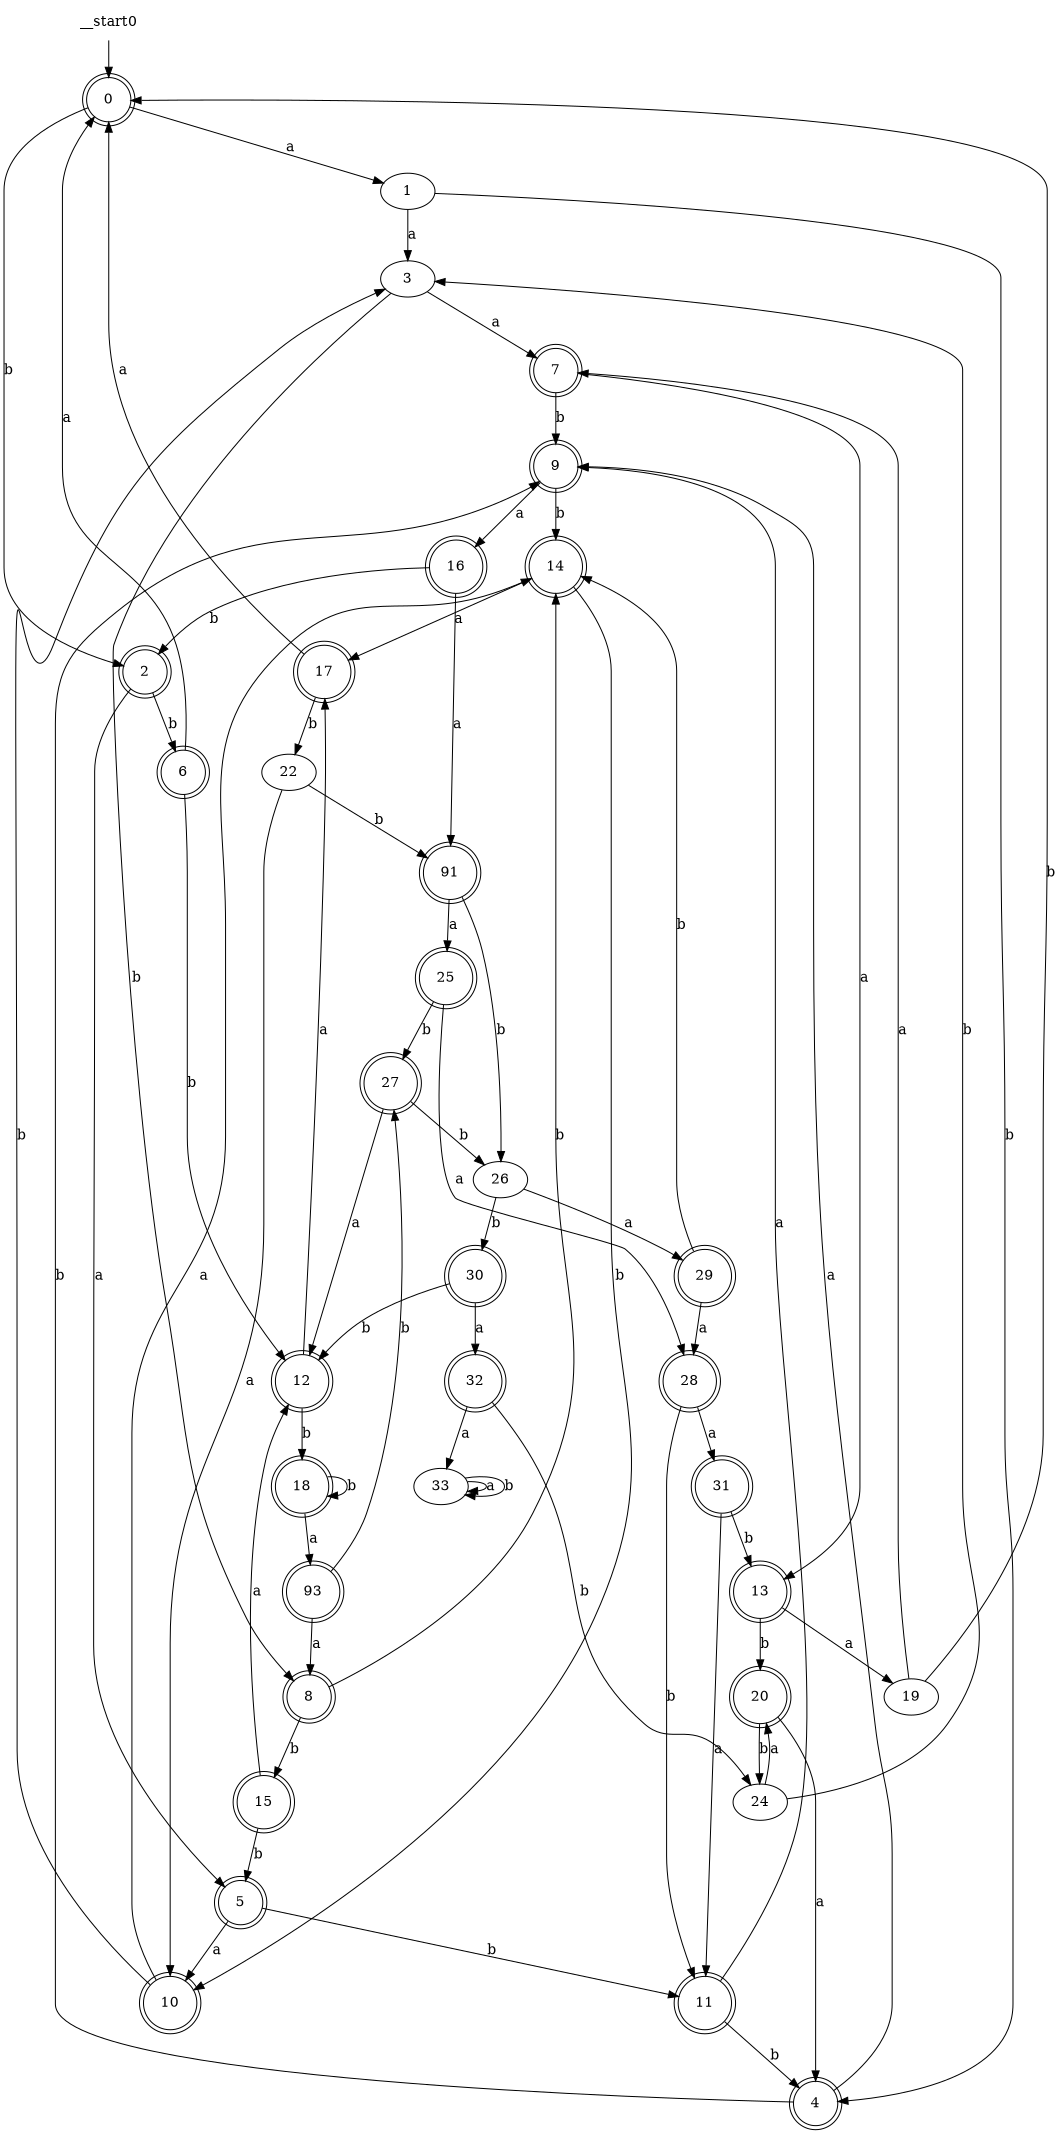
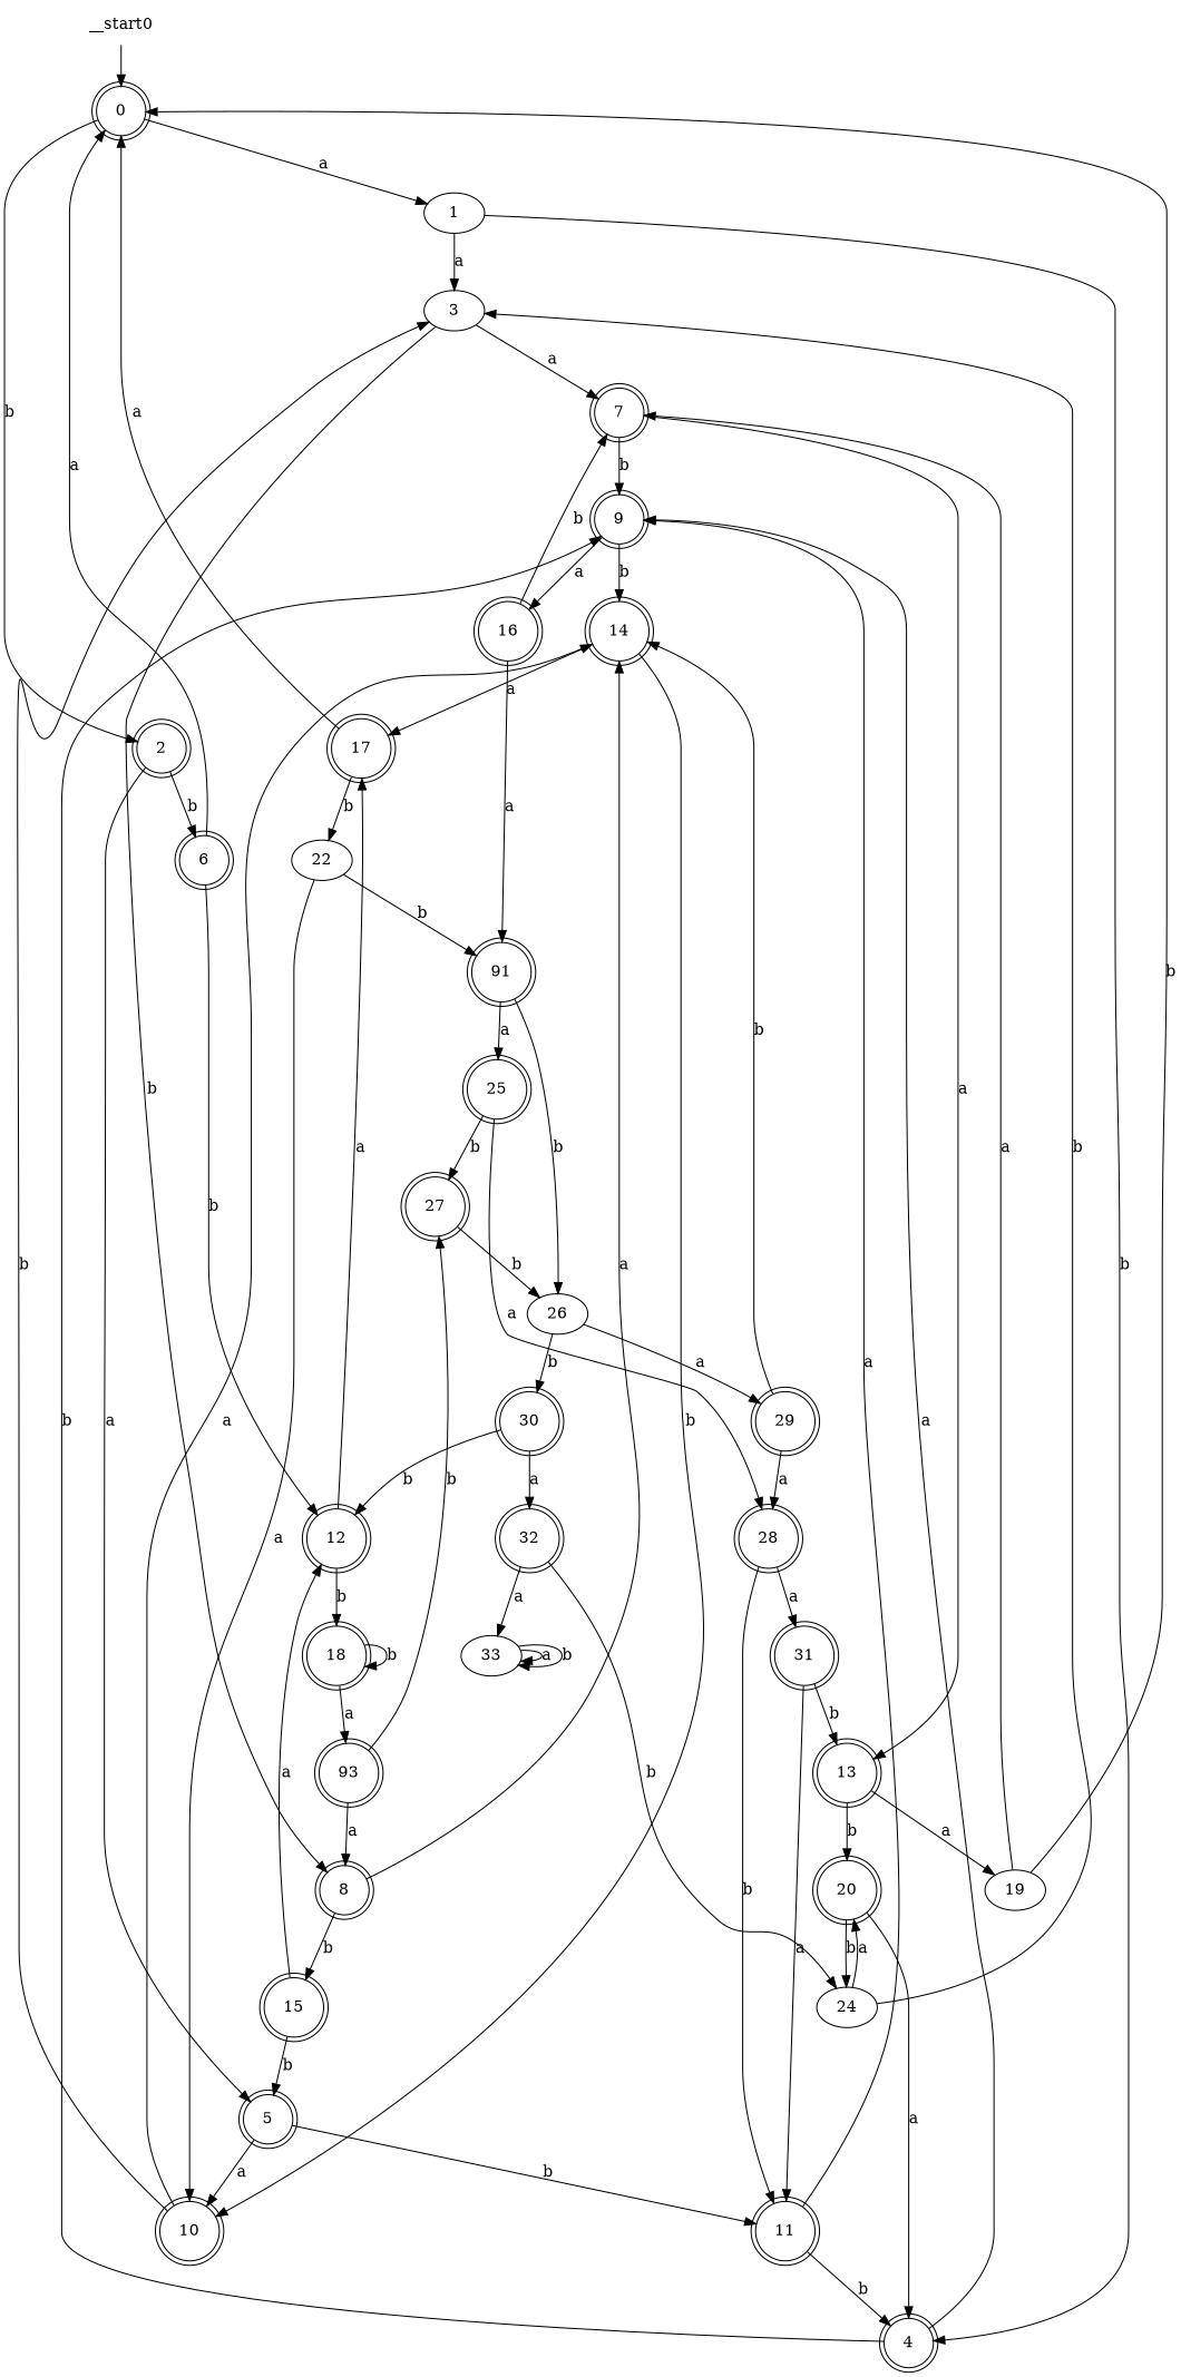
  digraph {
    node [shape=doublecircle]
    __start0 [shape=none]
    0
    1 [shape=""]
    2
    3 [shape=""]
    4
    5
    6
    7
    8
    9
    10
    11
    12
    13
    14
    15
    16
    17
    18
    19 [shape=""]
    20
    n23 [label=91]
    22 [shape=""]
    n25 [label=93]
    24 [shape=""]
    25
    26 [shape=""]
    27
    28
    29
    30
    31
    32
    33 [shape=""]
    __start0 -> 0
    0 -> 1 [label=a]
    0 -> 2 [label=b]
    1 -> 3 [label=a]
    1 -> 4 [label=b]
    2 -> 5 [label=a]
    2 -> 6 [label=b]
    3 -> 7 [label=a]
    3 -> 8 [label=b]
    4 -> 9 [label=a]
    4 -> 9 [label=b]
    5 -> 10 [label=a]
    5 -> 11 [label=b]
    6 -> 0 [label=a]
    6 -> 12 [label=b]
    7 -> 9 [label=b]
    7 -> 13 [label=a]
-   8 -> 14 [label=b]
+   8 -> 14 [label=a]
    8 -> 15 [label=b]
    9 -> 14 [label=b]
    9 -> 16 [label=a]
    10 -> 3 [label=b]
    10 -> 14 [label=a]
    11 -> 4 [label=b]
    11 -> 9 [label=a]
    12 -> 17 [label=a]
    12 -> 18 [label=b]
    13 -> 19 [label=a]
    13 -> 20 [label=b]
    14 -> 10 [label=b]
    14 -> 17 [label=a]
    15 -> 5 [label=b]
    15 -> 12 [label=a]
-   16 -> 2 [label=b]
+   16 -> 7 [label=b]
    16 -> n23 [label=a]
    17 -> 0 [label=a]
    17 -> 22 [label=b]
    18 -> 18 [label=b]
    18 -> n25 [label=a]
    19 -> 0 [label=b]
    19 -> 7 [label=a]
    20 -> 4 [label=a]
    20 -> 24 [label=b]
    n23 -> 25 [label=a]
    n23 -> 26 [label=b]
    22 -> 10 [label=a]
    22 -> n23 [label=b]
    n25 -> 8 [label=a]
    n25 -> 27 [label=b]
    24 -> 3 [label=b]
    24 -> 20 [label=a]
    25 -> 27 [label=b]
    25 -> 28 [label=a]
    26 -> 29 [label=a]
    26 -> 30 [label=b]
-   27 -> 12 [label=a]
    27 -> 26 [label=b]
    28 -> 11 [label=b]
    28 -> 31 [label=a]
    29 -> 14 [label=b]
    29 -> 28 [label=a]
    30 -> 12 [label=b]
    30 -> 32 [label=a]
    31 -> 11 [label=a]
    31 -> 13 [label=b]
    32 -> 24 [label=b]
    32 -> 33 [label=a]
    33 -> 33 [label=a]
    33 -> 33 [label=b]
  }
